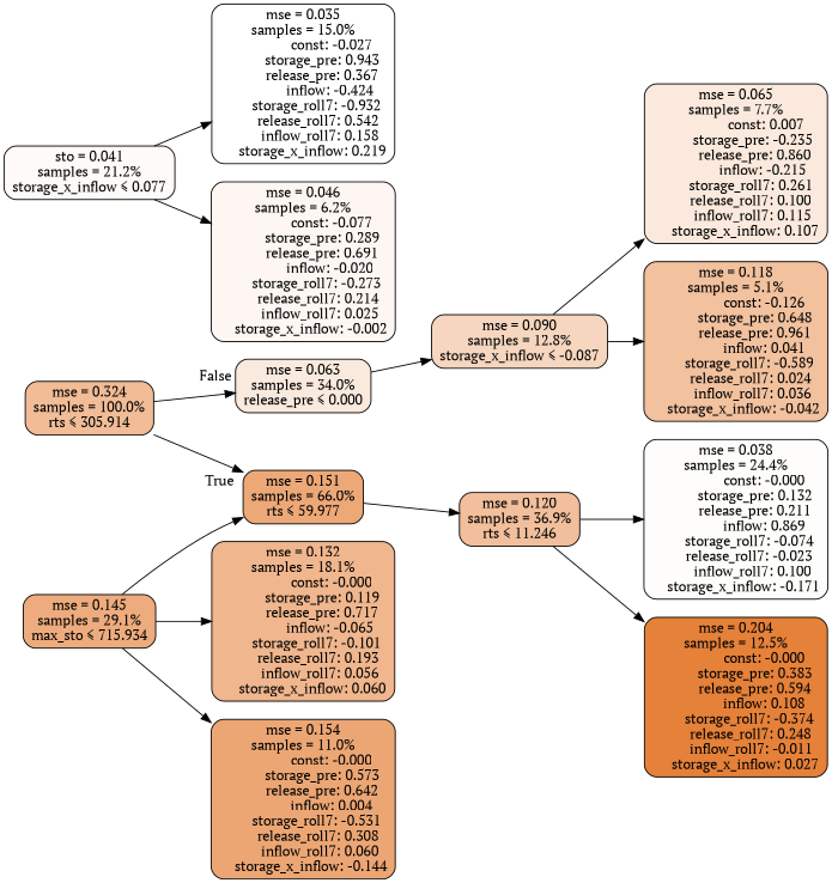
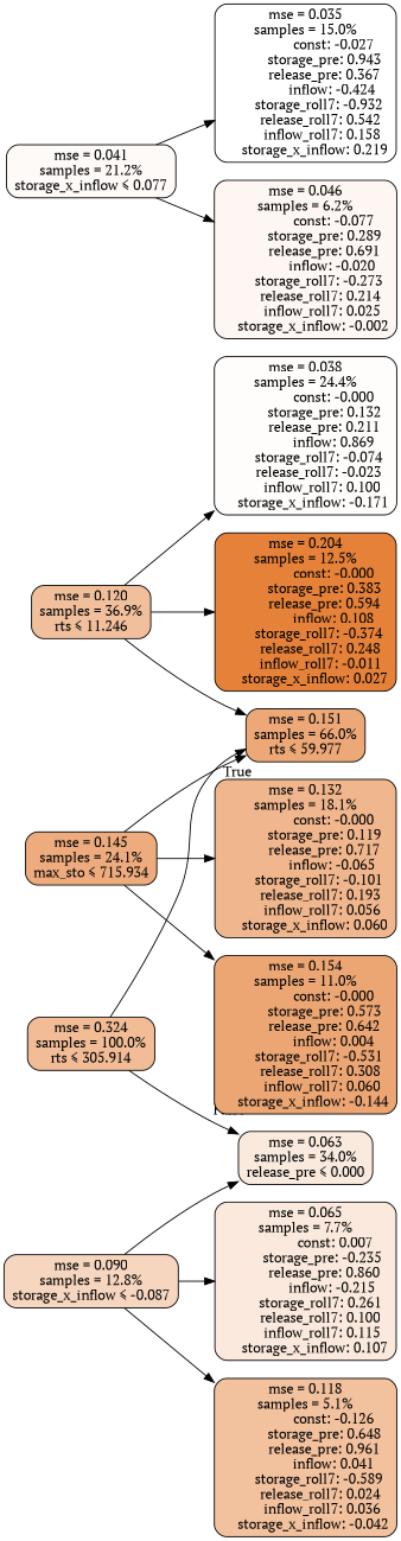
  digraph {
    fontname="PT Serif"
    rankdir=LR
    node [color=black fontname="PT Serif" shape=rectangle style="filled, rounded"]
    edge [fontname="PT Serif"]
    n1 [fillcolor="#f1bc96" label="mse = 0.324\nsamples = 100.0%\nrts &le; 305.914"]
    n2 [fillcolor="#eda877" label="mse = 0.151\nsamples = 66.0%\nrts &le; 59.977"]
    n3 [fillcolor="#faeade" label="mse = 0.063\nsamples = 34.0%\nrelease_pre &le; 0.000"]
    n4 [fillcolor="#f1bf9b" label="mse = 0.120\nsamples = 36.9%\nrts &le; 11.246"]
    n5 [fillcolor="#f6d6bf" label="mse = 0.090\nsamples = 12.8%\nstorage_x_inflow &le; -0.087"]
    n6 [fillcolor="#fefdfb" label="mse = 0.038\nsamples = 24.4%\n               const: -0.000\n          storage_pre: 0.132\n          release_pre: 0.211\n               inflow: 0.869\n       storage_roll7: -0.074\n       release_roll7: -0.023\n         inflow_roll7: 0.100\n    storage_x_inflow: -0.171"]
    n7 [fillcolor="#e58139" label="mse = 0.204\nsamples = 12.5%\n               const: -0.000\n          storage_pre: 0.383\n          release_pre: 0.594\n               inflow: 0.108\n       storage_roll7: -0.374\n        release_roll7: 0.248\n        inflow_roll7: -0.011\n     storage_x_inflow: 0.027"]
-   n8 [fillcolor="#eeac7e" label="mse = 0.145\nsamples = 29.1%\nmax_sto &le; 715.934"]
+   n8 [fillcolor="#eeac7e" label="mse = 0.145\nsamples = 24.1%\nmax_sto &le; 715.934"]
    n9 [fillcolor="#f0b68d" label="mse = 0.132\nsamples = 18.1%\n               const: -0.000\n          storage_pre: 0.119\n          release_pre: 0.717\n              inflow: -0.065\n       storage_roll7: -0.101\n        release_roll7: 0.193\n         inflow_roll7: 0.056\n     storage_x_inflow: 0.060"]
    n10 [fillcolor="#eca674" label="mse = 0.154\nsamples = 11.0%\n               const: -0.000\n          storage_pre: 0.573\n          release_pre: 0.642\n               inflow: 0.004\n       storage_roll7: -0.531\n        release_roll7: 0.308\n         inflow_roll7: 0.060\n    storage_x_inflow: -0.144"]
-   n11 [fillcolor="#fefaf8" label="sto = 0.041\nsamples = 21.2%\nstorage_x_inflow &le; 0.077"]
+   n11 [fillcolor="#fefaf8" label="mse = 0.041\nsamples = 21.2%\nstorage_x_inflow &le; 0.077"]
    n12 [fillcolor="#ffffff" label="mse = 0.035\nsamples = 15.0%\n               const: -0.027\n          storage_pre: 0.943\n          release_pre: 0.367\n              inflow: -0.424\n       storage_roll7: -0.932\n        release_roll7: 0.542\n         inflow_roll7: 0.158\n     storage_x_inflow: 0.219"]
    n13 [fillcolor="#fdf6f2" label="mse = 0.046\nsamples = 6.2%\n               const: -0.077\n          storage_pre: 0.289\n          release_pre: 0.691\n              inflow: -0.020\n       storage_roll7: -0.273\n        release_roll7: 0.214\n         inflow_roll7: 0.025\n    storage_x_inflow: -0.002"]
    n14 [fillcolor="#fae9dc" label="mse = 0.065\nsamples = 7.7%\n                const: 0.007\n         storage_pre: -0.235\n          release_pre: 0.860\n              inflow: -0.215\n        storage_roll7: 0.261\n        release_roll7: 0.100\n         inflow_roll7: 0.115\n     storage_x_inflow: 0.107"]
    n15 [fillcolor="#f2c19e" label="mse = 0.118\nsamples = 5.1%\n               const: -0.126\n          storage_pre: 0.648\n          release_pre: 0.961\n               inflow: 0.041\n       storage_roll7: -0.589\n        release_roll7: 0.024\n         inflow_roll7: 0.036\n    storage_x_inflow: -0.042"]
    n1 -> n2 [headlabel=True labelangle=45 labeldistance=2.5]
    n1 -> n3 [headlabel=False labelangle=-45 labeldistance=2.5]
-   n2 -> n4
-   n3 -> n5
+   n4 -> n2
+   n5 -> n3
    n4 -> n6
    n4 -> n7
    n5 -> n14
    n5 -> n15
    n8 -> n2
    n8 -> n9
    n8 -> n10
    n11 -> n12
    n11 -> n13
  }
